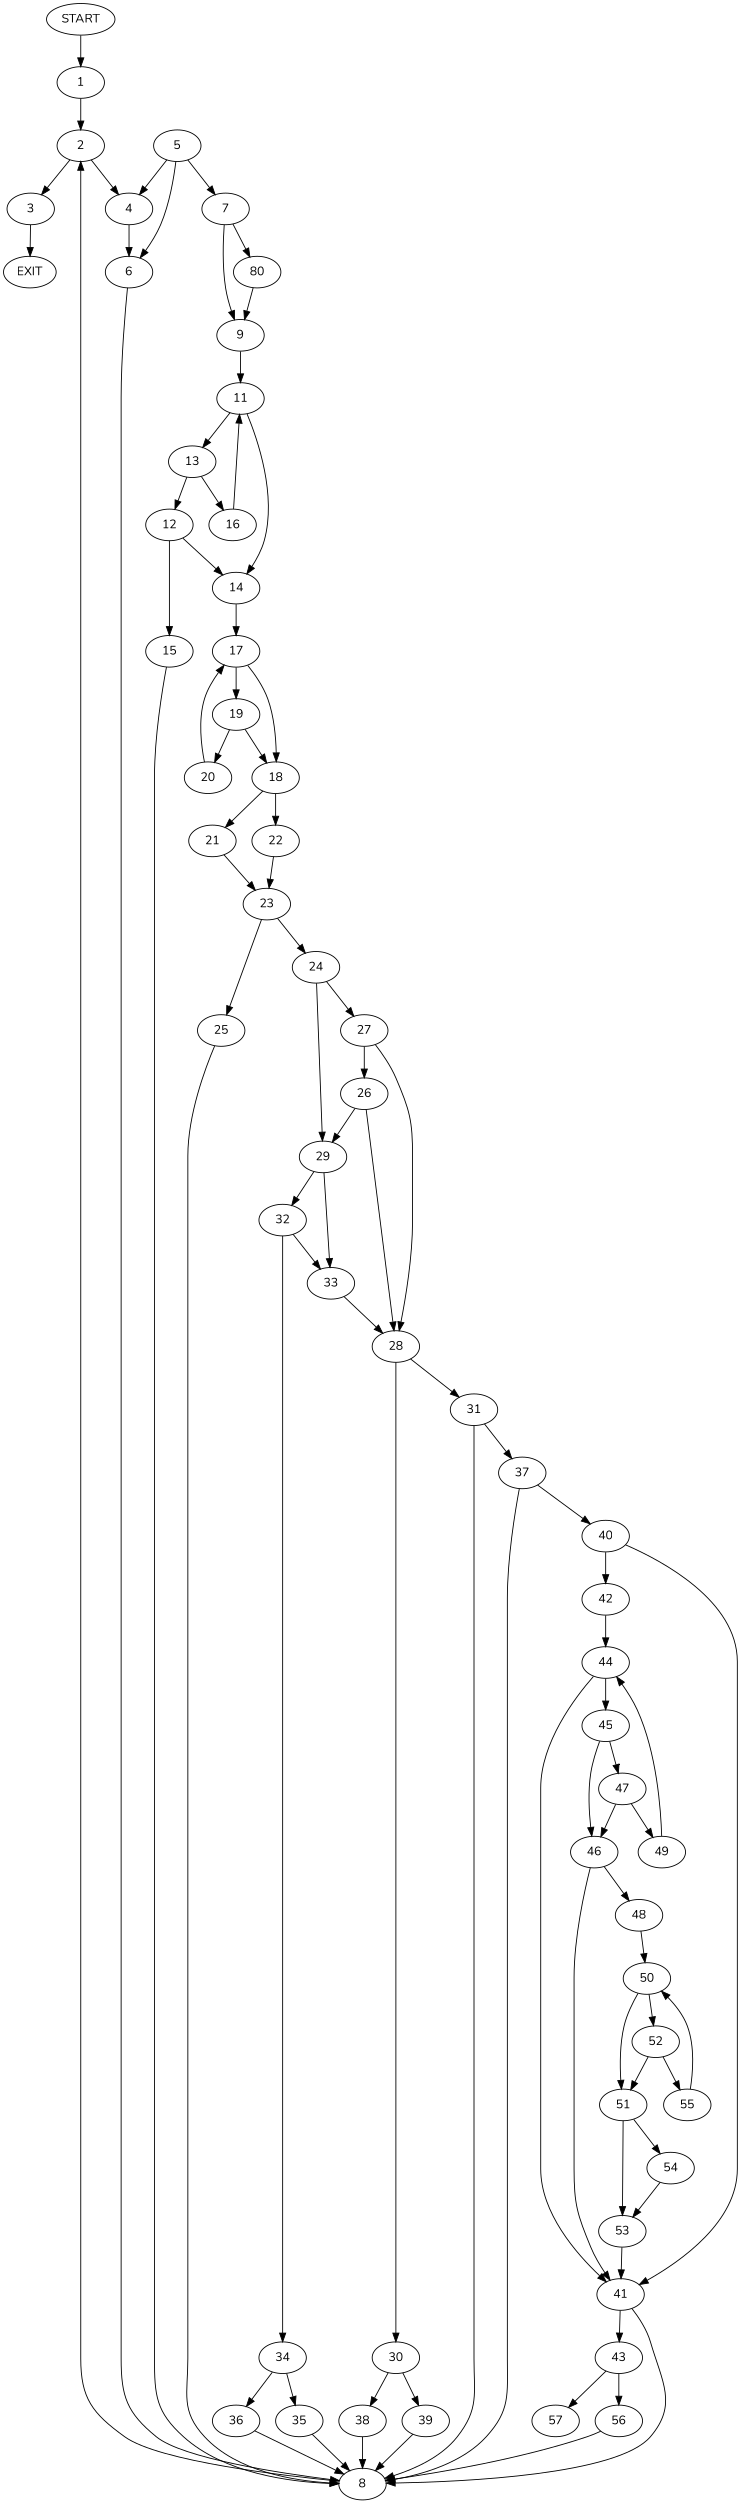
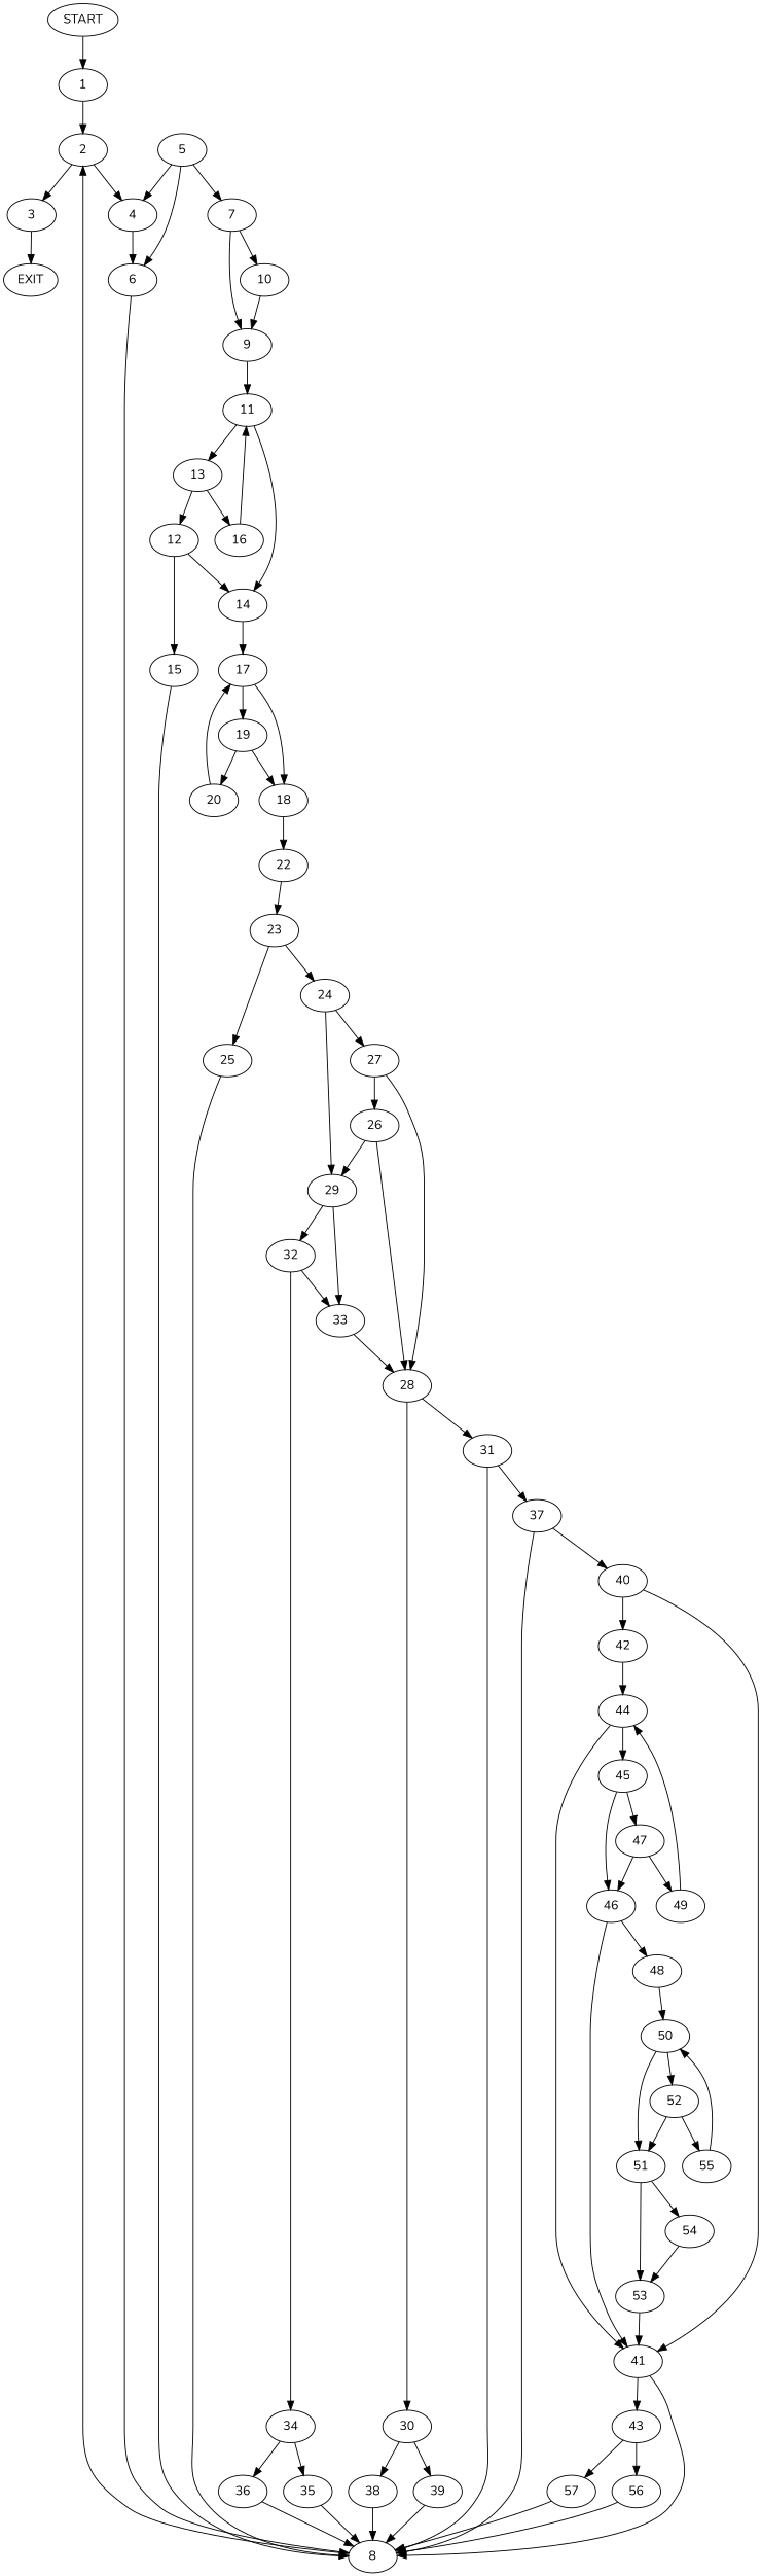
  digraph {
    fontname=Nunito
    node [fontname=Nunito]
    edge [fontname=Nunito]
    n1 [label=START]
    1
    2
    n4 [label=EXIT]
    3
    4
    6
    5
    7
    8
    9
-   10 [label=80]
+   10
    11
    13
    14
    12
    15
    16
    17
    18
    19
-   21
    22
    20
    23
    24
    25
    27
    29
    26
    28
    30
    31
    32
    33
    38
    39
    37
    34
    40
    35
    36
    41
    42
    43
    44
    56
    57
    45
    46
    47
    48
    49
    50
    51
    52
    53
    54
    55
    n1 -> 1
    1 -> 2
    2 -> 3
    2 -> 4
    3 -> n4
    4 -> 6
    6 -> 8
    5 -> 4
    5 -> 6
    5 -> 7
    7 -> 9
    7 -> 10
    8 -> 2
    9 -> 11
    10 -> 9
    11 -> 13
    11 -> 14
    13 -> 12
    13 -> 16
    14 -> 17
    12 -> 14
    12 -> 15
    15 -> 8
    16 -> 11
    17 -> 18
    17 -> 19
-   18 -> 21
    18 -> 22
    19 -> 18
    19 -> 20
-   21 -> 23
    22 -> 23
    20 -> 17
    23 -> 24
    23 -> 25
    24 -> 27
    24 -> 29
    25 -> 8
    27 -> 26
    27 -> 28
    29 -> 32
    29 -> 33
    26 -> 29
    26 -> 28
    28 -> 30
    28 -> 31
    30 -> 38
    30 -> 39
    31 -> 8
    31 -> 37
    32 -> 33
    32 -> 34
    33 -> 28
    38 -> 8
    39 -> 8
    37 -> 8
    37 -> 40
    34 -> 35
    34 -> 36
    40 -> 41
    40 -> 42
    35 -> 8
    36 -> 8
    41 -> 8
    41 -> 43
    42 -> 44
    43 -> 56
    43 -> 57
    44 -> 41
    44 -> 45
    56 -> 8
+   57 -> 8
    45 -> 46
    45 -> 47
    46 -> 41
    46 -> 48
    47 -> 46
    47 -> 49
    48 -> 50
    49 -> 44
    50 -> 51
    50 -> 52
    51 -> 53
    51 -> 54
    52 -> 51
    52 -> 55
    53 -> 41
    54 -> 53
    55 -> 50
  }
